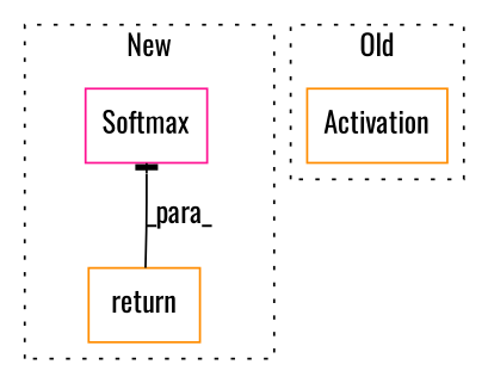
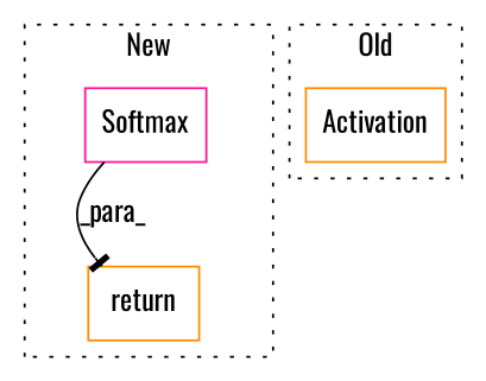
  digraph {
    fontname=Oswald
    node [a=32 shape=box color=darkorange fontname=Oswald]
    n1 [l=9 label=Softmax s=8113 color=deeppink]
    n2 [a=41 l=7 label=return s=8097]
    n3 [l="11,1" label=Activation s="6763,6790"]
    subgraph cluster_1 {
      label=New
      style=dotted
      n1
      n2
    }
    subgraph cluster_2 {
      label=Old
      style=dotted
      n3
    }
-   n2 -> n1 [label=_para_ arrowhead=tee fontname=Oswald]
+   n1 -> n2 [label=_para_ arrowhead=tee fontname=Oswald]
  }
